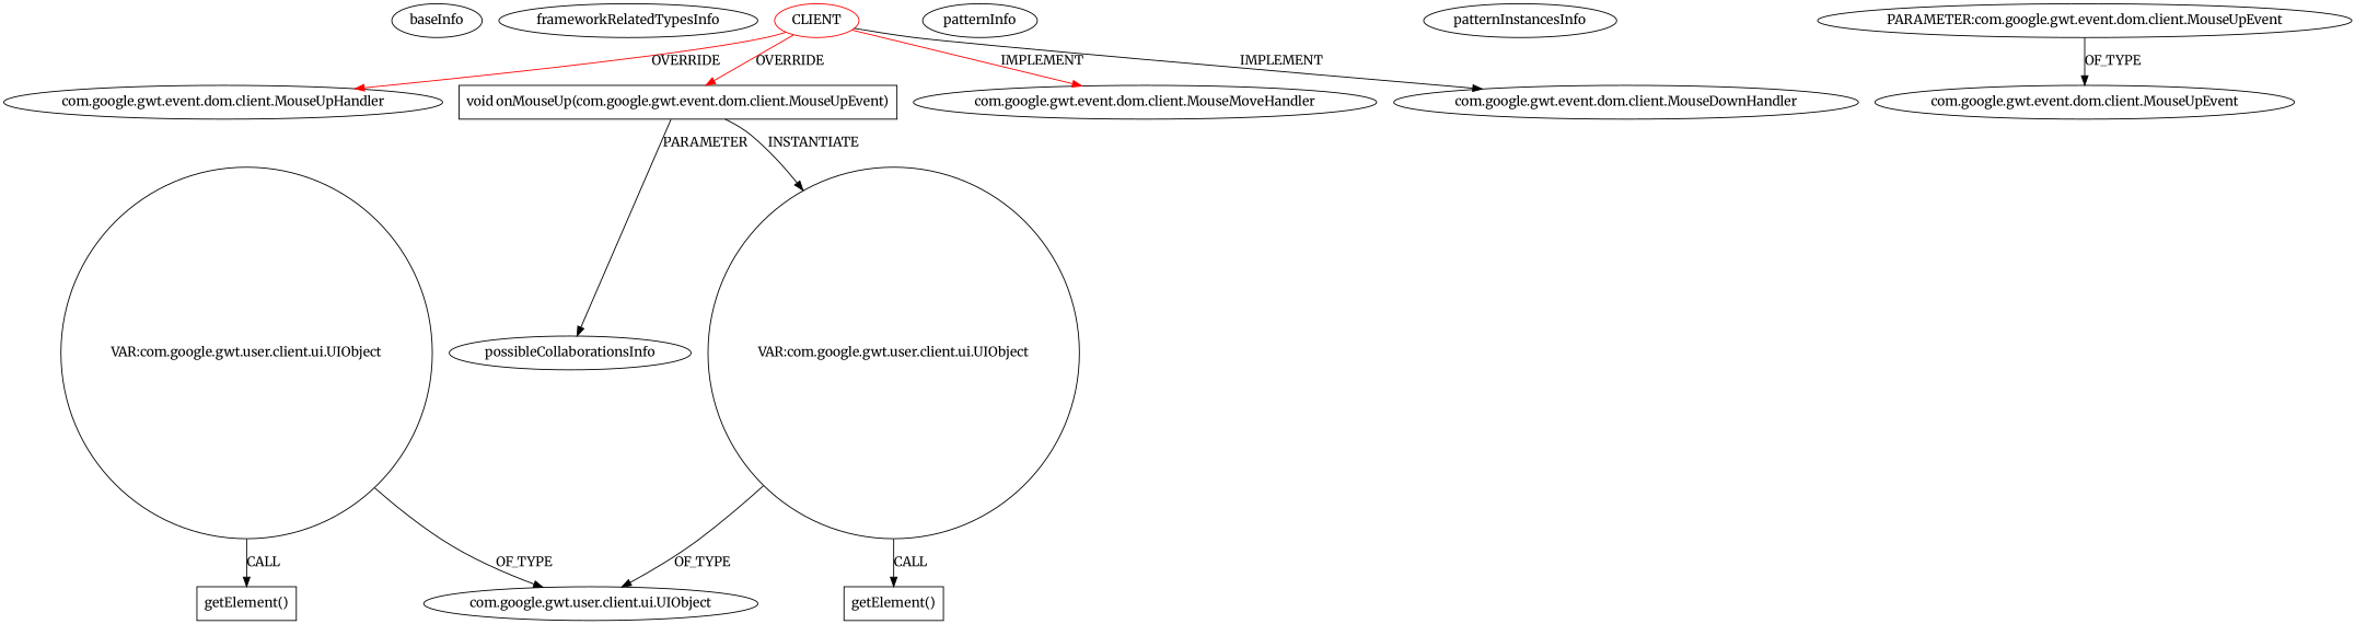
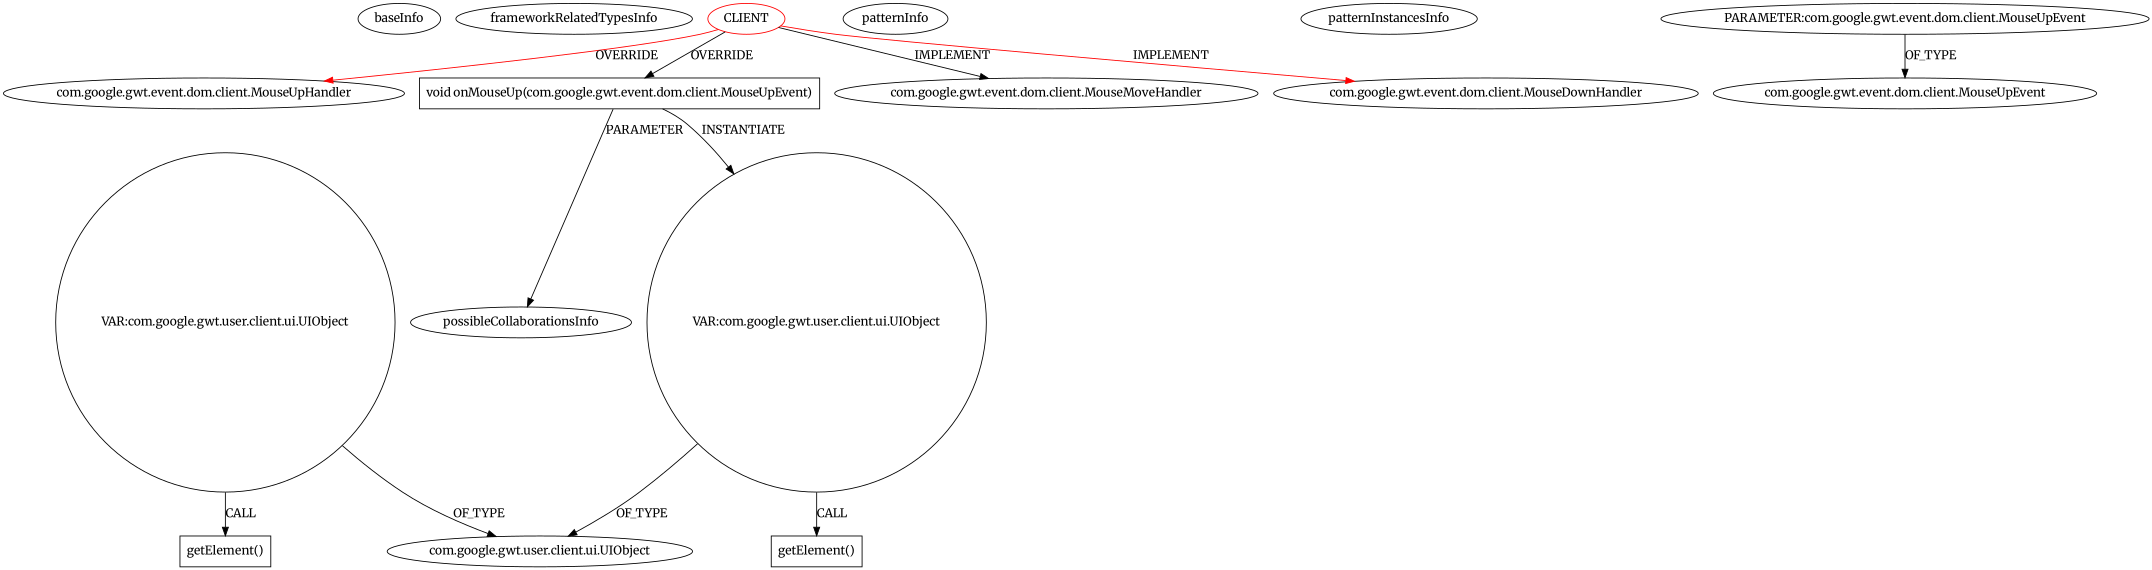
  digraph {
    fontname=Merriweather
    node [fontname=Merriweather isFrameworkType=false]
    edge [fontname=Merriweather]
    baseInfo [category=pattern graphId=724 isAnonymous=false possibleRelation=false isFrameworkType=""]
    frameworkRelatedTypesInfo [0="com.google.gwt.event.dom.client.MouseDownHandler" 1="com.google.gwt.event.dom.client.MouseMoveHandler" 2="com.google.gwt.event.dom.client.MouseUpHandler" isFrameworkType=""]
    possibleCollaborationsInfo [isFrameworkType=""]
    patternInfo [frequency=2.0 patternRootClient=0 isFrameworkType=""]
    patternInstancesInfo [0="MathieuLorber-GWT-console~/MathieuLorber-GWT-console/GWT-console-master/src/main/java/net/mlorber/gwt/console/client/MouseDragHandler.java~MouseDragHandler~313" 1="mansiT-UiBinder~/mansiT-UiBinder/UiBinder-master/uibinder/src/com/allen_sauer/gwt/dnd/client/MouseDragHandler.java~MouseDragHandler~3680" isFrameworkType=""]
    n6 [label="com.google.gwt.event.dom.client.MouseUpHandler" vertexType=FRAMEWORK_INTERFACE_TYPE]
    n7 [color=red label=CLIENT vertexType=ROOT_CLIENT_CLASS_DECLARATION]
    n8 [label="void onMouseUp(com.google.gwt.event.dom.client.MouseUpEvent)" shape=box vertexType=OVERRIDING_METHOD_DECLARATION]
    n9 [label="com.google.gwt.event.dom.client.MouseMoveHandler" vertexType=FRAMEWORK_INTERFACE_TYPE]
    n10 [label="com.google.gwt.event.dom.client.MouseDownHandler" vertexType=FRAMEWORK_INTERFACE_TYPE]
    n11 [label="VAR:com.google.gwt.user.client.ui.UIObject" shape=circle vertexType=VARIABLE_EXPRESION]
    n12 [label="com.google.gwt.user.client.ui.UIObject" vertexType=FRAMEWORK_CLASS_TYPE]
    n13 [label="getElement()" shape=box vertexType=INSIDE_CALL]
    n14 [label="PARAMETER:com.google.gwt.event.dom.client.MouseUpEvent" vertexType=PARAMETER_DECLARATION]
    n15 [label="com.google.gwt.event.dom.client.MouseUpEvent" vertexType=FRAMEWORK_CLASS_TYPE]
    n16 [label="VAR:com.google.gwt.user.client.ui.UIObject" shape=circle vertexType=VARIABLE_EXPRESION]
    n17 [label="getElement()" shape=box vertexType=INSIDE_CALL]
    n7 -> n6 [color=red label=OVERRIDE]
-   n7 -> n8 [label=OVERRIDE color=red]
-   n7 -> n9 [color=red label=IMPLEMENT]
-   n7 -> n10 [color=black label=IMPLEMENT]
+   n7 -> n8 [label=OVERRIDE]
+   n7 -> n9 [color=black label=IMPLEMENT]
+   n7 -> n10 [color=red label=IMPLEMENT]
    n8 -> possibleCollaborationsInfo [label=PARAMETER]
    n8 -> n11 [label=INSTANTIATE]
    n11 -> n12 [label=OF_TYPE]
    n11 -> n13 [label=CALL]
    n14 -> n15 [label=OF_TYPE]
    n16 -> n12 [label=OF_TYPE]
    n16 -> n17 [label=CALL]
  }
